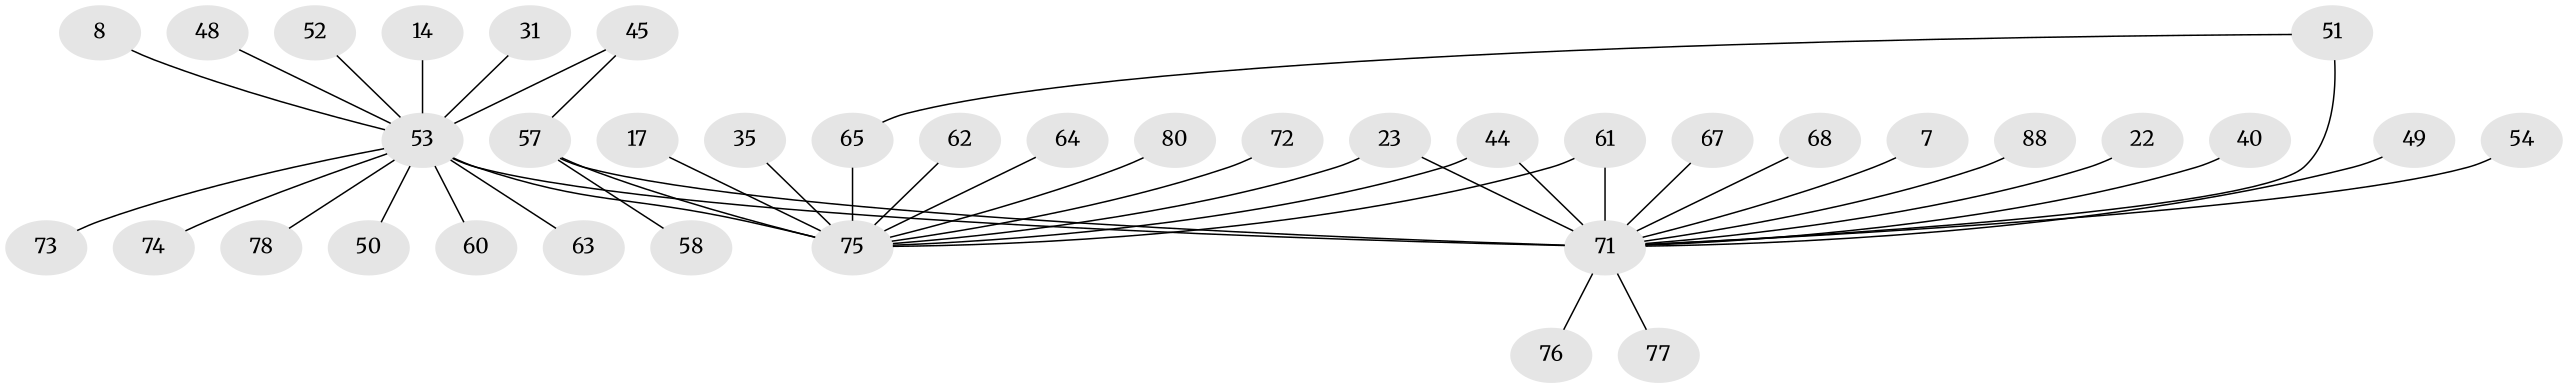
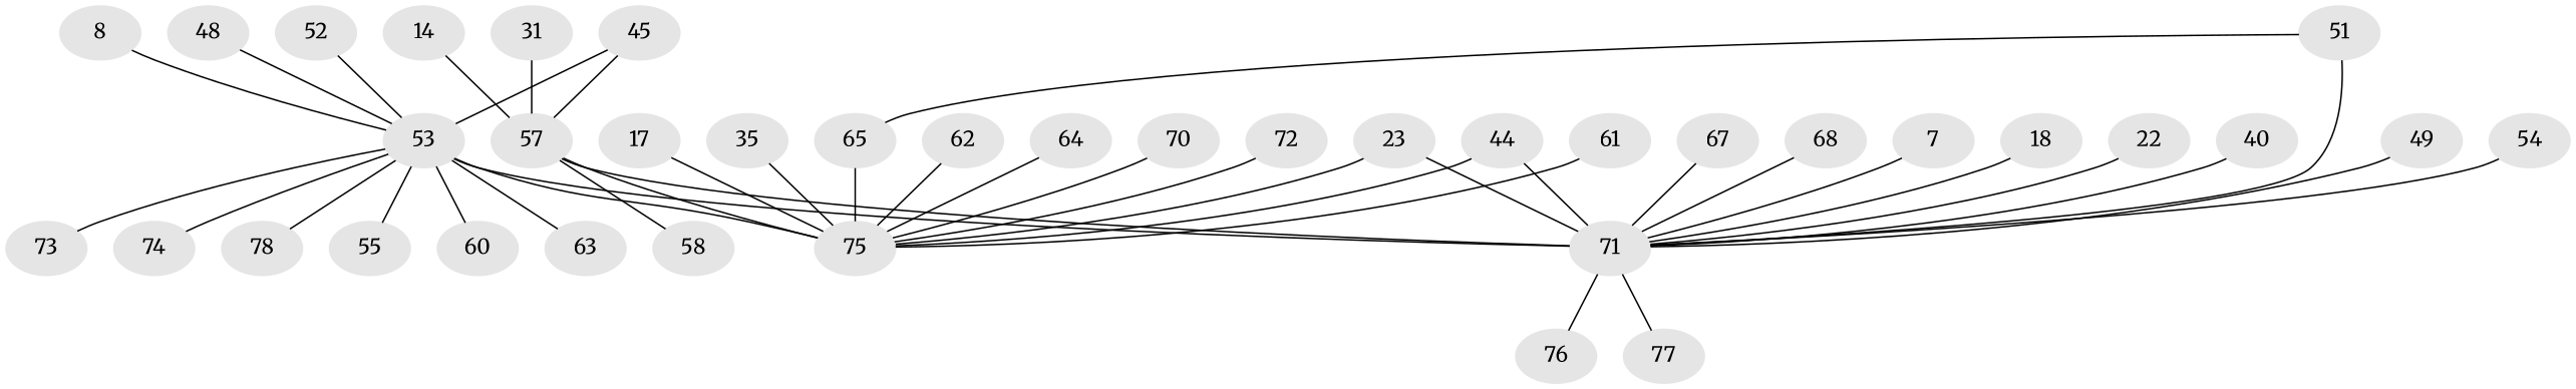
  graph {
    fontname=Merriweather
    node [color=gray90 fontname=Merriweather style=filled]
    edge [fontname=Merriweather]
    71 [super="+38+34+41+46+59+56"]
    76
    77 [super="+16"]
    7
    53 [super="+25+3"]
    75 [super="+66+33"]
-   55 [label=50]
+   55
    60
    63 [super="+10"]
    73
    74
    78
    8
    14
    17
-   18 [super="+11" label=88]
+   18 [super="+11"]
    22
    23 [super="+21"]
    57 [super="+24"]
    58
    31
    35
    40
    44
    45 [super="+13"]
    48
    49
    51 [super="+28"]
    65 [super="+29"]
    52
    54
    61 [super="+50+47"]
    62
    64
    67
    68 [super="+27"]
-   70 [label=80]
+   70
    72
    71 -- 76
    71 -- 77
    7 -- 71
    53 -- 71 [weight=9]
    53 -- 75 [weight=5]
    53 -- 55
    53 -- 60
    53 -- 63 [weight=2]
    53 -- 73
    53 -- 74
    53 -- 78
    8 -- 53
-   14 -- 53
+   14 -- 57
    17 -- 75
    18 -- 71
    22 -- 71
    23 -- 71
    23 -- 75
    57 -- 71
    57 -- 75 [weight=2]
    57 -- 58
-   31 -- 53
+   31 -- 57
    35 -- 75
    40 -- 71
    44 -- 71
    44 -- 75
    45 -- 53
    45 -- 57
    48 -- 53
    49 -- 71
    51 -- 71 [weight=3]
    51 -- 65
    65 -- 75 [weight=2]
    52 -- 53
    54 -- 71
-   61 -- 71 [weight=2]
    61 -- 75 [weight=2]
    62 -- 75
    64 -- 75
    67 -- 71 [weight=2]
    68 -- 71
    70 -- 75
    72 -- 75
  }
